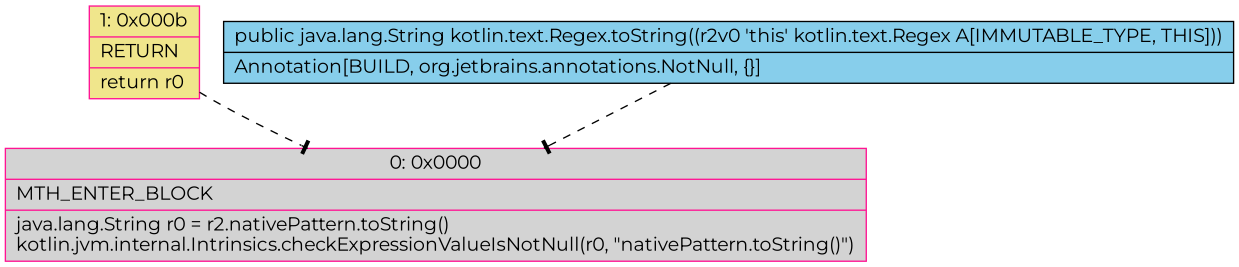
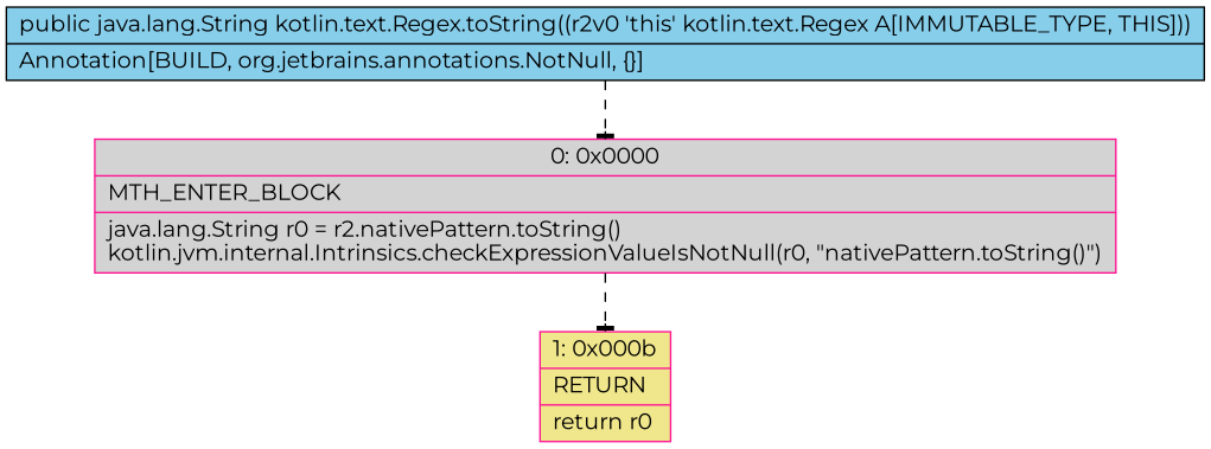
  digraph {
    fontname=Montserrat
    node [shape=record style=filled color=deeppink fontname=Montserrat]
    edge [style=dashed arrowhead=tee fontname=Montserrat]
    n1 [label="{0\:\ 0x0000|MTH_ENTER_BLOCK\l|java.lang.String r0 = r2.nativePattern.toString()\lkotlin.jvm.internal.Intrinsics.checkExpressionValueIsNotNull(r0, \"nativePattern.toString()\")\l}" fillcolor=lightgrey]
    n2 [label="{1\:\ 0x000b|RETURN\l|return r0\l}" fillcolor=khaki]
    n3 [label="{public java.lang.String kotlin.text.Regex.toString((r2v0 'this' kotlin.text.Regex A[IMMUTABLE_TYPE, THIS]))  | Annotation[BUILD, org.jetbrains.annotations.NotNull, \{\}]\l}" fillcolor=skyblue color=black]
-   n2 -> n1
+   n1 -> n2
    n3 -> n1
  }
